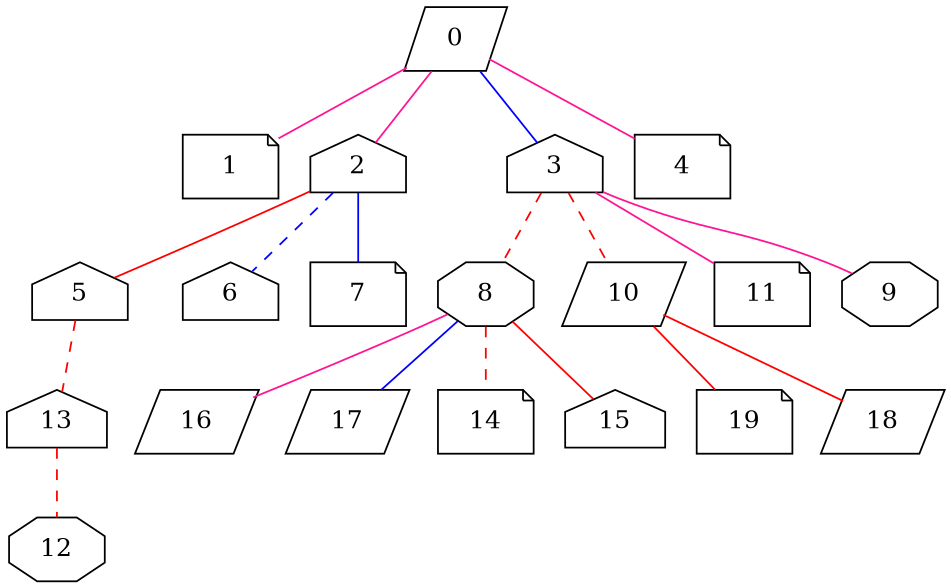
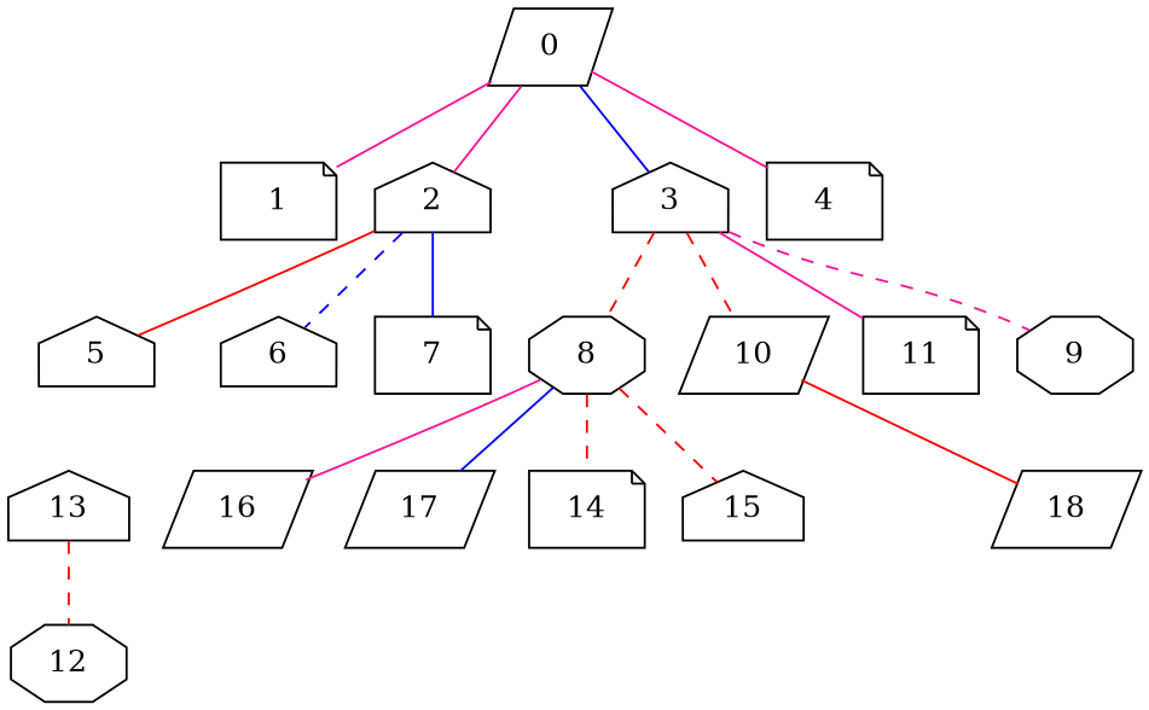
  graph {
    node [shape=note]
    edge [color=red style=solid]
    0 [shape=parallelogram]
    1
    2 [shape=house]
    3 [shape=house]
    4
    5 [shape=house]
    6 [shape=house]
    7
    8 [shape=octagon]
    10 [shape=parallelogram]
    11
    9 [shape=octagon]
    13 [shape=house]
    16 [shape=parallelogram]
    17 [shape=parallelogram]
    14
    15 [shape=house]
-   19
    18 [shape=parallelogram]
    12 [shape=octagon]
    0 -- 1 [color=deeppink]
    0 -- 2 [color=deeppink]
    0 -- 3 [color=blue]
    0 -- 4 [color=deeppink]
    2 -- 5
    2 -- 6 [color=blue style=dashed]
    2 -- 7 [color=blue]
    3 -- 8 [style=dashed]
    3 -- 10 [style=dashed]
    3 -- 11 [color=deeppink]
-   3 -- 9 [color=deeppink]
-   5 -- 13 [style=dashed]
+   3 -- 9 [color=deeppink style=dashed]
    8 -- 16 [color=deeppink]
    8 -- 17 [color=blue]
    8 -- 14 [style=dashed]
-   8 -- 15
-   10 -- 19
+   8 -- 15 [style=dashed]
    10 -- 18
    13 -- 12 [style=dashed]
  }
